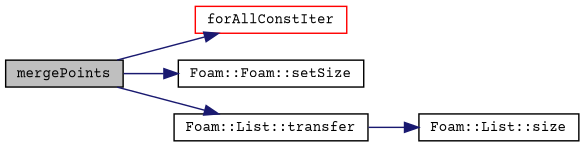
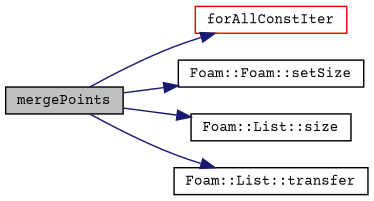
  digraph {
    fontname="Courier Prime"
    rankdir=LR
    node [color=black fontname="Courier Prime" fontsize=10 shape=record]
    edge [color=midnightblue fontname="Courier Prime" fontsize=10 labelfontname=Helvetica labelfontsize=10 style=solid]
    n1 [fillcolor=grey75 fontcolor=black height=0.2 label=mergePoints style=filled width=0.4]
    n2 [color=red height=0.2 label=forAllConstIter width=0.4]
    n3 [height=0.2 label="Foam::Foam::setSize" width=0.4]
    n4 [height=0.2 label="Foam::List::size" width=0.4]
    n5 [height=0.2 label="Foam::List::transfer" width=0.4]
    n1 -> n2
    n1 -> n3
-   n5 -> n4
+   n1 -> n4
    n1 -> n5
  }
